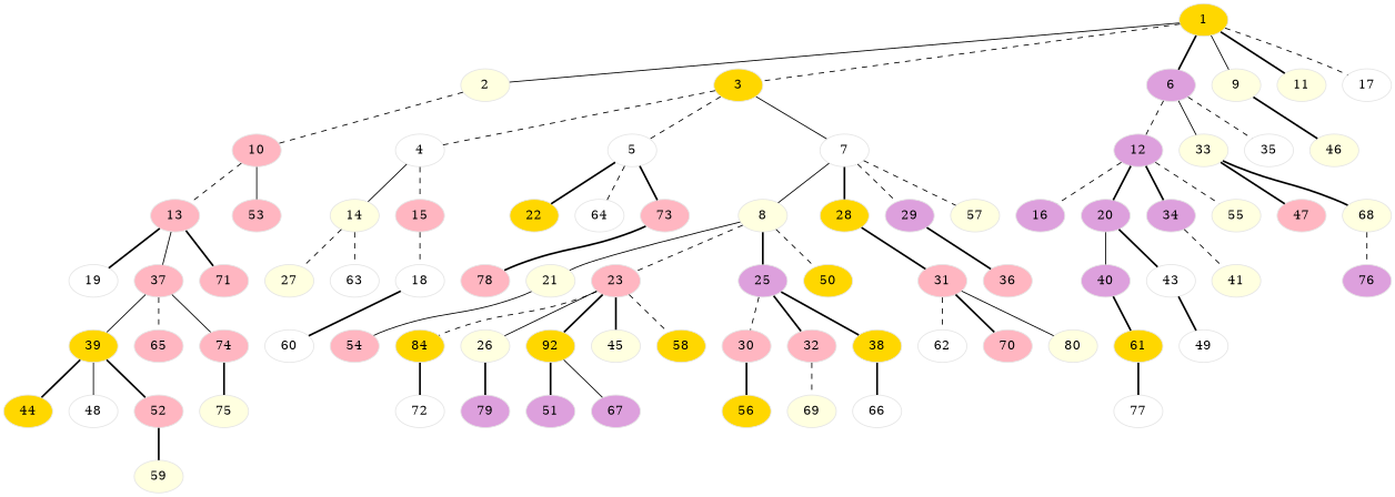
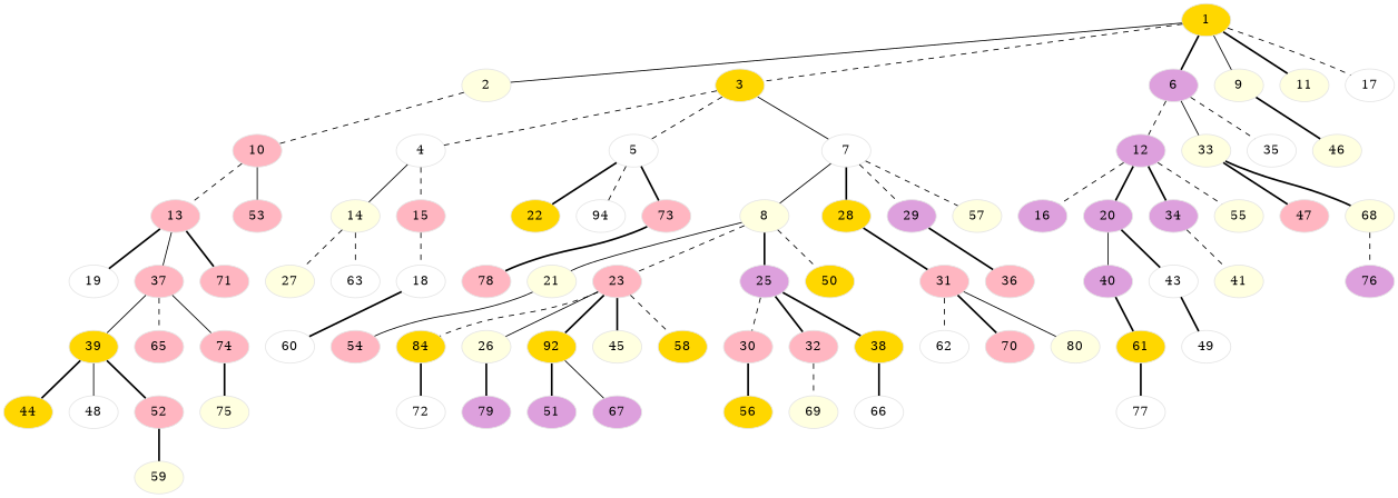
  graph {
    node [color=gray90 fillcolor=lightyellow style=filled]
    edge [style=bold]
    1 [fillcolor=gold]
    2
    3 [fillcolor=gold]
    6 [fillcolor=plum]
    9
    11
    17 [fillcolor=white]
    10 [fillcolor=lightpink]
    4 [fillcolor=white]
    5 [fillcolor=white]
    7 [fillcolor=white]
    12 [fillcolor=plum]
    33
    35 [fillcolor=white]
    46
    13 [fillcolor=lightpink]
    53 [fillcolor=lightpink]
    14
    15 [fillcolor=lightpink]
    22 [fillcolor=gold]
-   64 [fillcolor=white]
+   64 [fillcolor=white label=94]
    73 [fillcolor=lightpink]
    8
    28 [fillcolor=gold]
    29 [fillcolor=plum]
    57
    27
    63 [fillcolor=white]
    18 [fillcolor=white]
    78 [fillcolor=lightpink]
    16 [fillcolor=plum]
    20 [fillcolor=plum]
    34 [fillcolor=plum]
    55
    47 [fillcolor=lightpink]
    68
    21
    23 [fillcolor=lightpink]
    25 [fillcolor=plum]
    50 [fillcolor=gold]
    31 [fillcolor=lightpink]
    36 [fillcolor=lightpink]
    54 [fillcolor=lightpink]
    n44 [fillcolor=gold label=84]
    26
    n46 [fillcolor=gold label=92]
    45
    58 [fillcolor=gold]
    30 [fillcolor=lightpink]
    32 [fillcolor=lightpink]
    38 [fillcolor=gold]
    19 [fillcolor=white]
    37 [fillcolor=lightpink]
    71 [fillcolor=lightpink]
    40 [fillcolor=plum]
    43 [fillcolor=white]
    41
    39 [fillcolor=gold]
    65 [fillcolor=lightpink]
    74 [fillcolor=lightpink]
    60 [fillcolor=white]
    61 [fillcolor=gold]
    49 [fillcolor=white]
    72 [fillcolor=white]
    79 [fillcolor=plum]
    51 [fillcolor=plum]
    67 [fillcolor=plum]
    56 [fillcolor=gold]
    69
    66 [fillcolor=white]
    62 [fillcolor=white]
    70 [fillcolor=lightpink]
    80
    76 [fillcolor=plum]
    44 [fillcolor=gold]
    48 [fillcolor=white]
    52 [fillcolor=lightpink]
    75
    59
    77 [fillcolor=white]
    1 -- 2 [style=solid]
    1 -- 3 [style=dashed]
    1 -- 6
    1 -- 9 [style=solid]
    1 -- 11
    1 -- 17 [style=dashed]
    2 -- 10 [style=dashed]
    3 -- 4 [style=dashed]
    3 -- 5 [style=dashed]
    3 -- 7 [style=solid]
    6 -- 12 [style=dashed]
    6 -- 33 [style=solid]
    6 -- 35 [style=dashed]
    9 -- 46
    10 -- 13 [style=dashed]
    10 -- 53 [style=solid]
    4 -- 14 [style=solid]
    4 -- 15 [style=dashed]
    5 -- 22
    5 -- 64 [style=dashed]
    5 -- 73
    7 -- 8 [style=solid]
    7 -- 28
    7 -- 29 [style=dashed]
    7 -- 57 [style=dashed]
    12 -- 16 [style=dashed]
    12 -- 20
    12 -- 34
    12 -- 55 [style=dashed]
    33 -- 47
    33 -- 68
    13 -- 19
    13 -- 37 [style=solid]
    13 -- 71
    14 -- 27 [style=dashed]
    14 -- 63 [style=dashed]
    15 -- 18 [style=dashed]
    73 -- 78
    8 -- 21 [style=solid]
    8 -- 23 [style=dashed]
    8 -- 25
    8 -- 50 [style=dashed]
    28 -- 31
    29 -- 36
    18 -- 60
    20 -- 40 [style=solid]
    20 -- 43
    34 -- 41 [style=dashed]
    68 -- 76 [style=dashed]
    21 -- 54 [style=solid]
    23 -- n44 [style=dashed]
    23 -- 26 [style=solid]
    23 -- n46
    23 -- 45
    23 -- 58 [style=dashed]
    25 -- 30 [style=dashed]
    25 -- 32
    25 -- 38
    31 -- 62 [style=dashed]
    31 -- 70
    31 -- 80 [style=solid]
    n44 -- 72
    26 -- 79
    n46 -- 51
    n46 -- 67 [style=solid]
    30 -- 56
    32 -- 69 [style=dashed]
    38 -- 66
    37 -- 39 [style=solid]
    37 -- 65 [style=dashed]
    37 -- 74 [style=solid]
    40 -- 61
    43 -- 49
    39 -- 44
    39 -- 48 [style=solid]
    39 -- 52
    74 -- 75
    61 -- 77
    52 -- 59
  }
